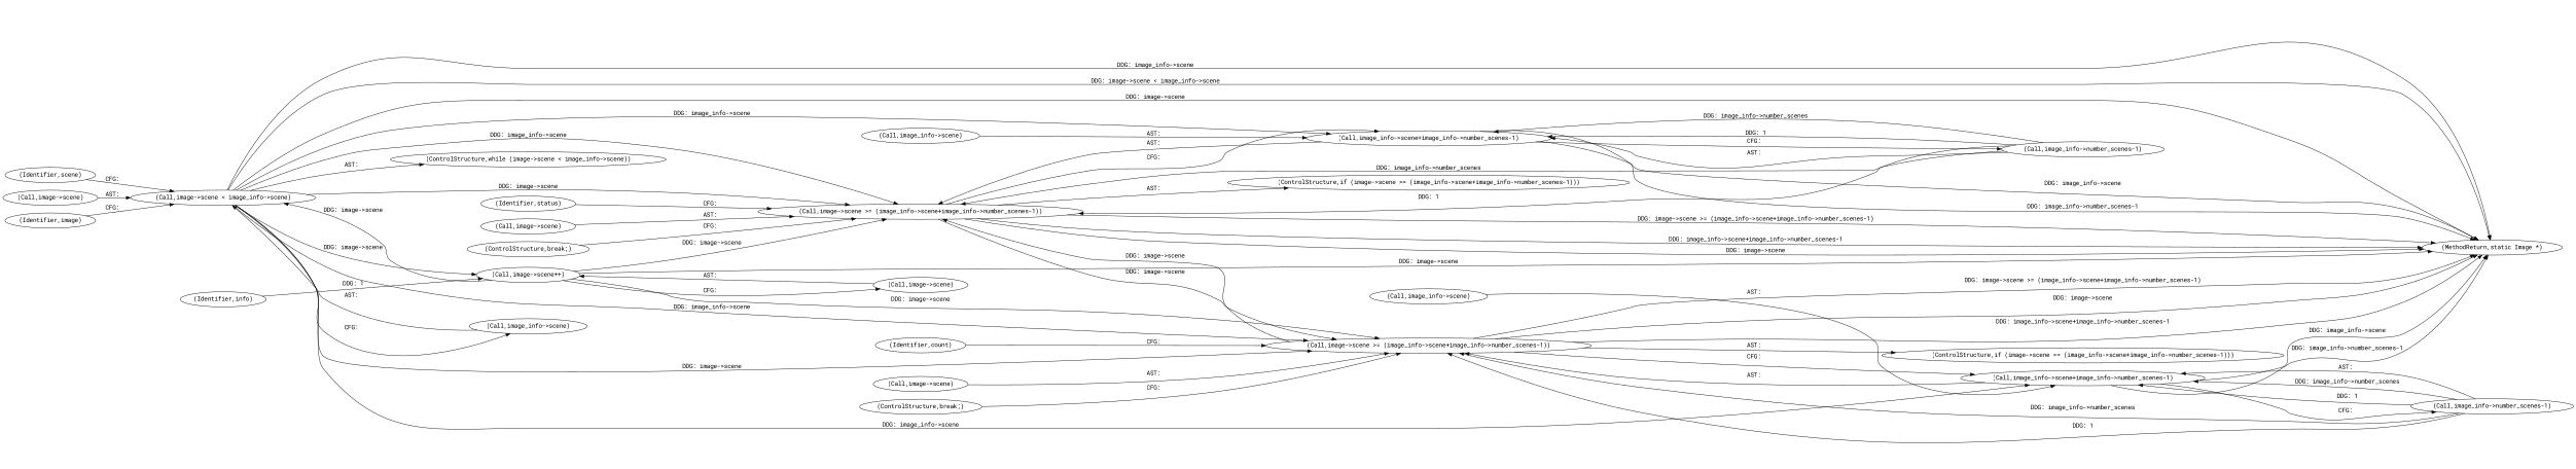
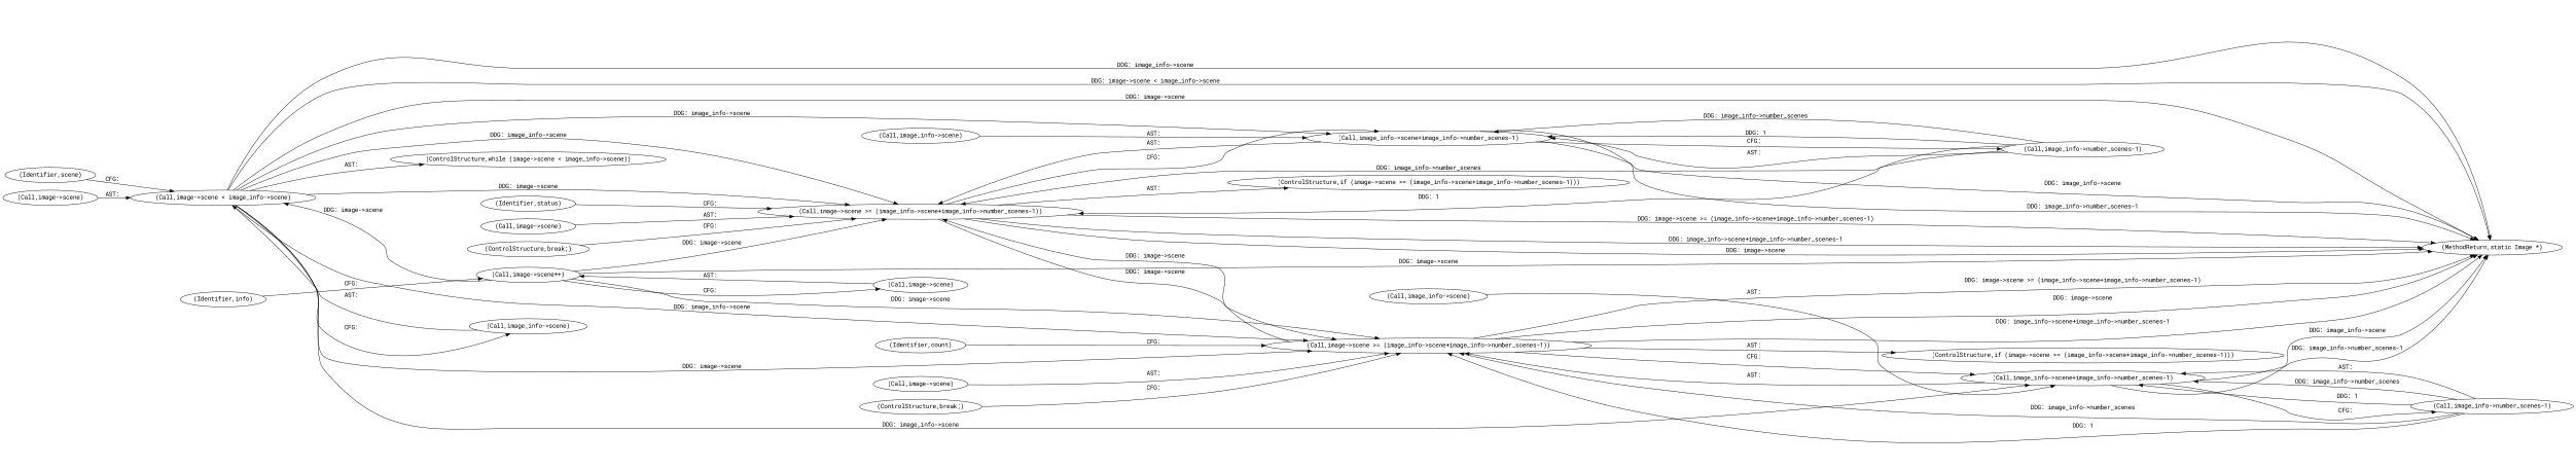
  digraph {
    fontname="Roboto Mono"
    rankdir=LR
    node [fontname="Roboto Mono"]
    edge [fontname="Roboto Mono"]
    n1 [label="(Call,image->scene < image_info->scene)"]
    n2 [label="(Call,image->scene++)"]
    n3 [label="(Call,image->scene >= (image_info->scene+image_info->number_scenes-1))"]
    n4 [label="(Call,image->scene >= (image_info->scene+image_info->number_scenes-1))"]
    n5 [label="(Call,image_info->scene+image_info->number_scenes-1)"]
    n6 [label="(Call,image_info->scene+image_info->number_scenes-1)"]
    n7 [label="(ControlStructure,while (image->scene < image_info->scene))"]
    n8 [label="(MethodReturn,static Image *)"]
    n9 [label="(Call,image_info->scene)"]
    n10 [label="(Call,image->scene)"]
    n11 [label="(ControlStructure,if (image->scene >= (image_info->scene+image_info->number_scenes-1)))"]
    n12 [label="(ControlStructure,if (image->scene >= (image_info->scene+image_info->number_scenes-1)))"]
    n13 [label="(Call,image_info->number_scenes-1)"]
    n14 [label="(Call,image_info->number_scenes-1)"]
    n15 [label="(Call,image->scene)"]
    n16 [label="(Identifier,count)"]
    n17 [label="(Call,image->scene)"]
    n18 [label="(Identifier,scene)"]
    n19 [label="(ControlStructure,break;)"]
    n20 [label="(Identifier,info)"]
    n21 [label="(Call,image_info->scene)"]
    n22 [label="(Call,image->scene)"]
    n23 [label="(ControlStructure,break;)"]
-   n24 [label="(Identifier,image)"]
    n25 [label="(Call,image_info->scene)"]
    n26 [label="(Identifier,status)"]
-   n1 -> n2 [label="DDG: image->scene"]
    n1 -> n3 [label="DDG: image->scene"]
    n1 -> n3 [label="DDG: image_info->scene"]
    n1 -> n4 [label="DDG: image->scene"]
    n1 -> n4 [label="DDG: image_info->scene"]
    n1 -> n5 [label="DDG: image_info->scene"]
    n1 -> n6 [label="DDG: image_info->scene"]
    n1 -> n7 [label="AST: "]
    n1 -> n8 [label="DDG: image_info->scene"]
    n1 -> n8 [label="DDG: image->scene < image_info->scene"]
    n1 -> n8 [label="DDG: image->scene"]
    n1 -> n9 [label="CFG: "]
    n2 -> n1 [label="DDG: image->scene"]
    n2 -> n3 [label="DDG: image->scene"]
    n2 -> n4 [label="DDG: image->scene"]
    n2 -> n8 [label="DDG: image->scene"]
    n2 -> n10 [label="CFG: "]
    n3 -> n4 [label="DDG: image->scene"]
    n3 -> n5 [label="CFG: "]
    n3 -> n8 [label="DDG: image_info->scene+image_info->number_scenes-1"]
    n3 -> n8 [label="DDG: image->scene"]
    n3 -> n8 [label="DDG: image->scene >= (image_info->scene+image_info->number_scenes-1)"]
    n3 -> n11 [label="AST: "]
    n4 -> n3 [label="DDG: image->scene"]
    n4 -> n6 [label="CFG: "]
    n4 -> n8 [label="DDG: image->scene >= (image_info->scene+image_info->number_scenes-1)"]
    n4 -> n8 [label="DDG: image->scene"]
    n4 -> n8 [label="DDG: image_info->scene+image_info->number_scenes-1"]
    n4 -> n12 [label="AST: "]
    n5 -> n3 [label="AST: "]
    n5 -> n8 [label="DDG: image_info->number_scenes-1"]
    n5 -> n8 [label="DDG: image_info->scene"]
    n5 -> n13 [label="CFG: "]
    n6 -> n4 [label="AST: "]
    n6 -> n8 [label="DDG: image_info->scene"]
    n6 -> n8 [label="DDG: image_info->number_scenes-1"]
    n6 -> n14 [label="CFG: "]
    n9 -> n1 [label="AST: "]
    n10 -> n2 [label="AST: "]
    n13 -> n3 [label="DDG: image_info->number_scenes"]
    n13 -> n3 [label="DDG: 1"]
    n13 -> n5 [label="AST: "]
    n13 -> n5 [label="DDG: image_info->number_scenes"]
    n13 -> n5 [label="DDG: 1"]
    n14 -> n4 [label="DDG: image_info->number_scenes"]
    n14 -> n4 [label="DDG: 1"]
    n14 -> n6 [label="AST: "]
    n14 -> n6 [label="DDG: image_info->number_scenes"]
    n14 -> n6 [label="DDG: 1"]
    n15 -> n3 [label="AST: "]
    n16 -> n4 [label="CFG: "]
    n17 -> n4 [label="AST: "]
    n18 -> n1 [label="CFG: "]
    n19 -> n3 [label="CFG: "]
-   n20 -> n2 [label="DDG: 1"]
+   n20 -> n2 [label="CFG: "]
    n21 -> n5 [label="AST: "]
    n22 -> n1 [label="AST: "]
    n23 -> n4 [label="CFG: "]
-   n24 -> n1 [label="CFG: "]
    n25 -> n6 [label="AST: "]
    n26 -> n3 [label="CFG: "]
  }
